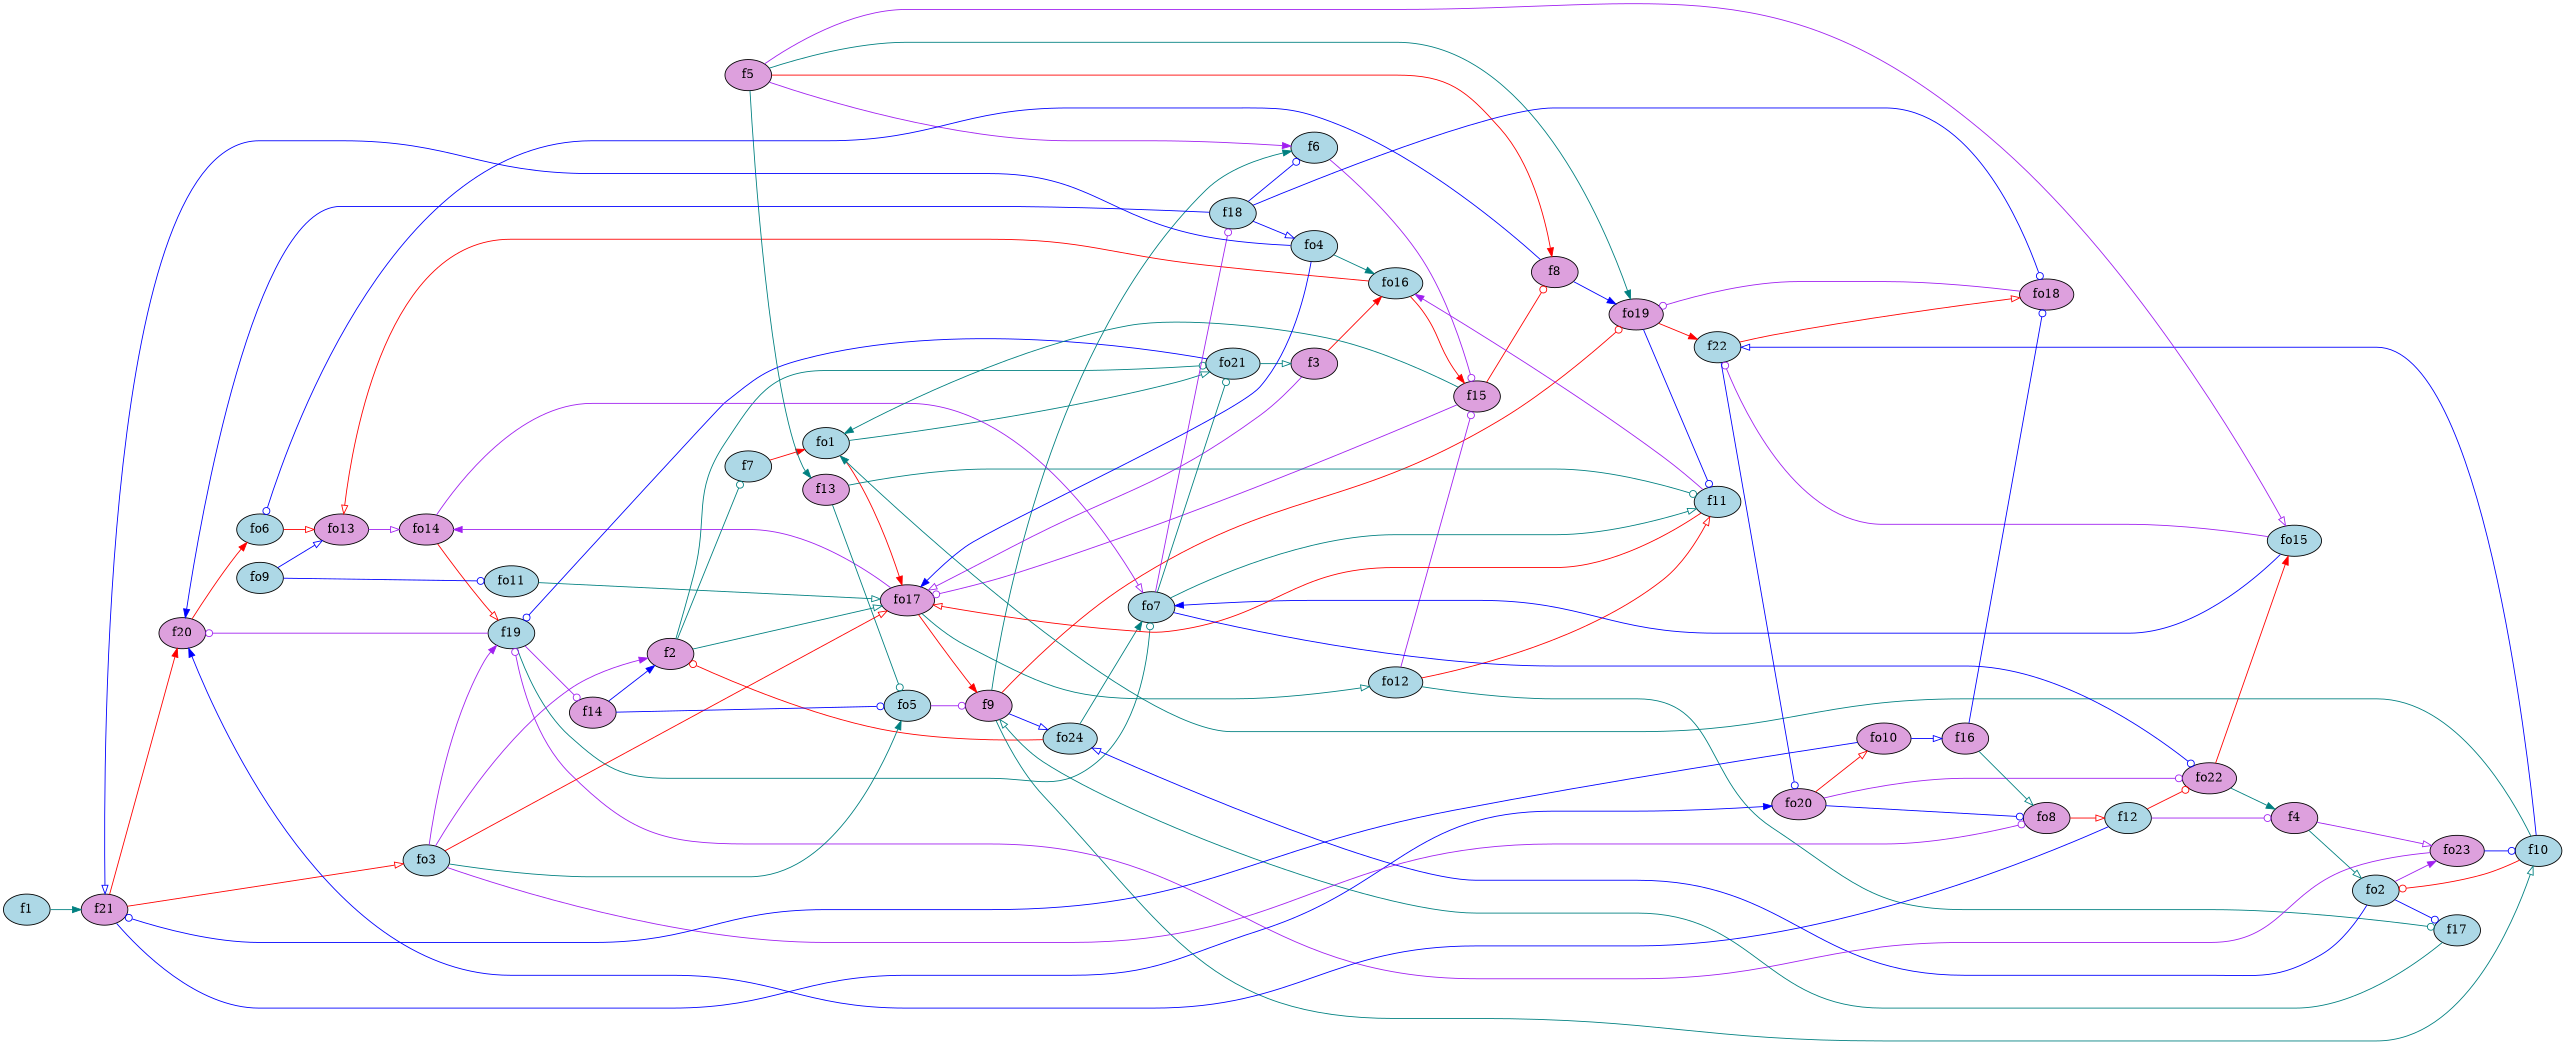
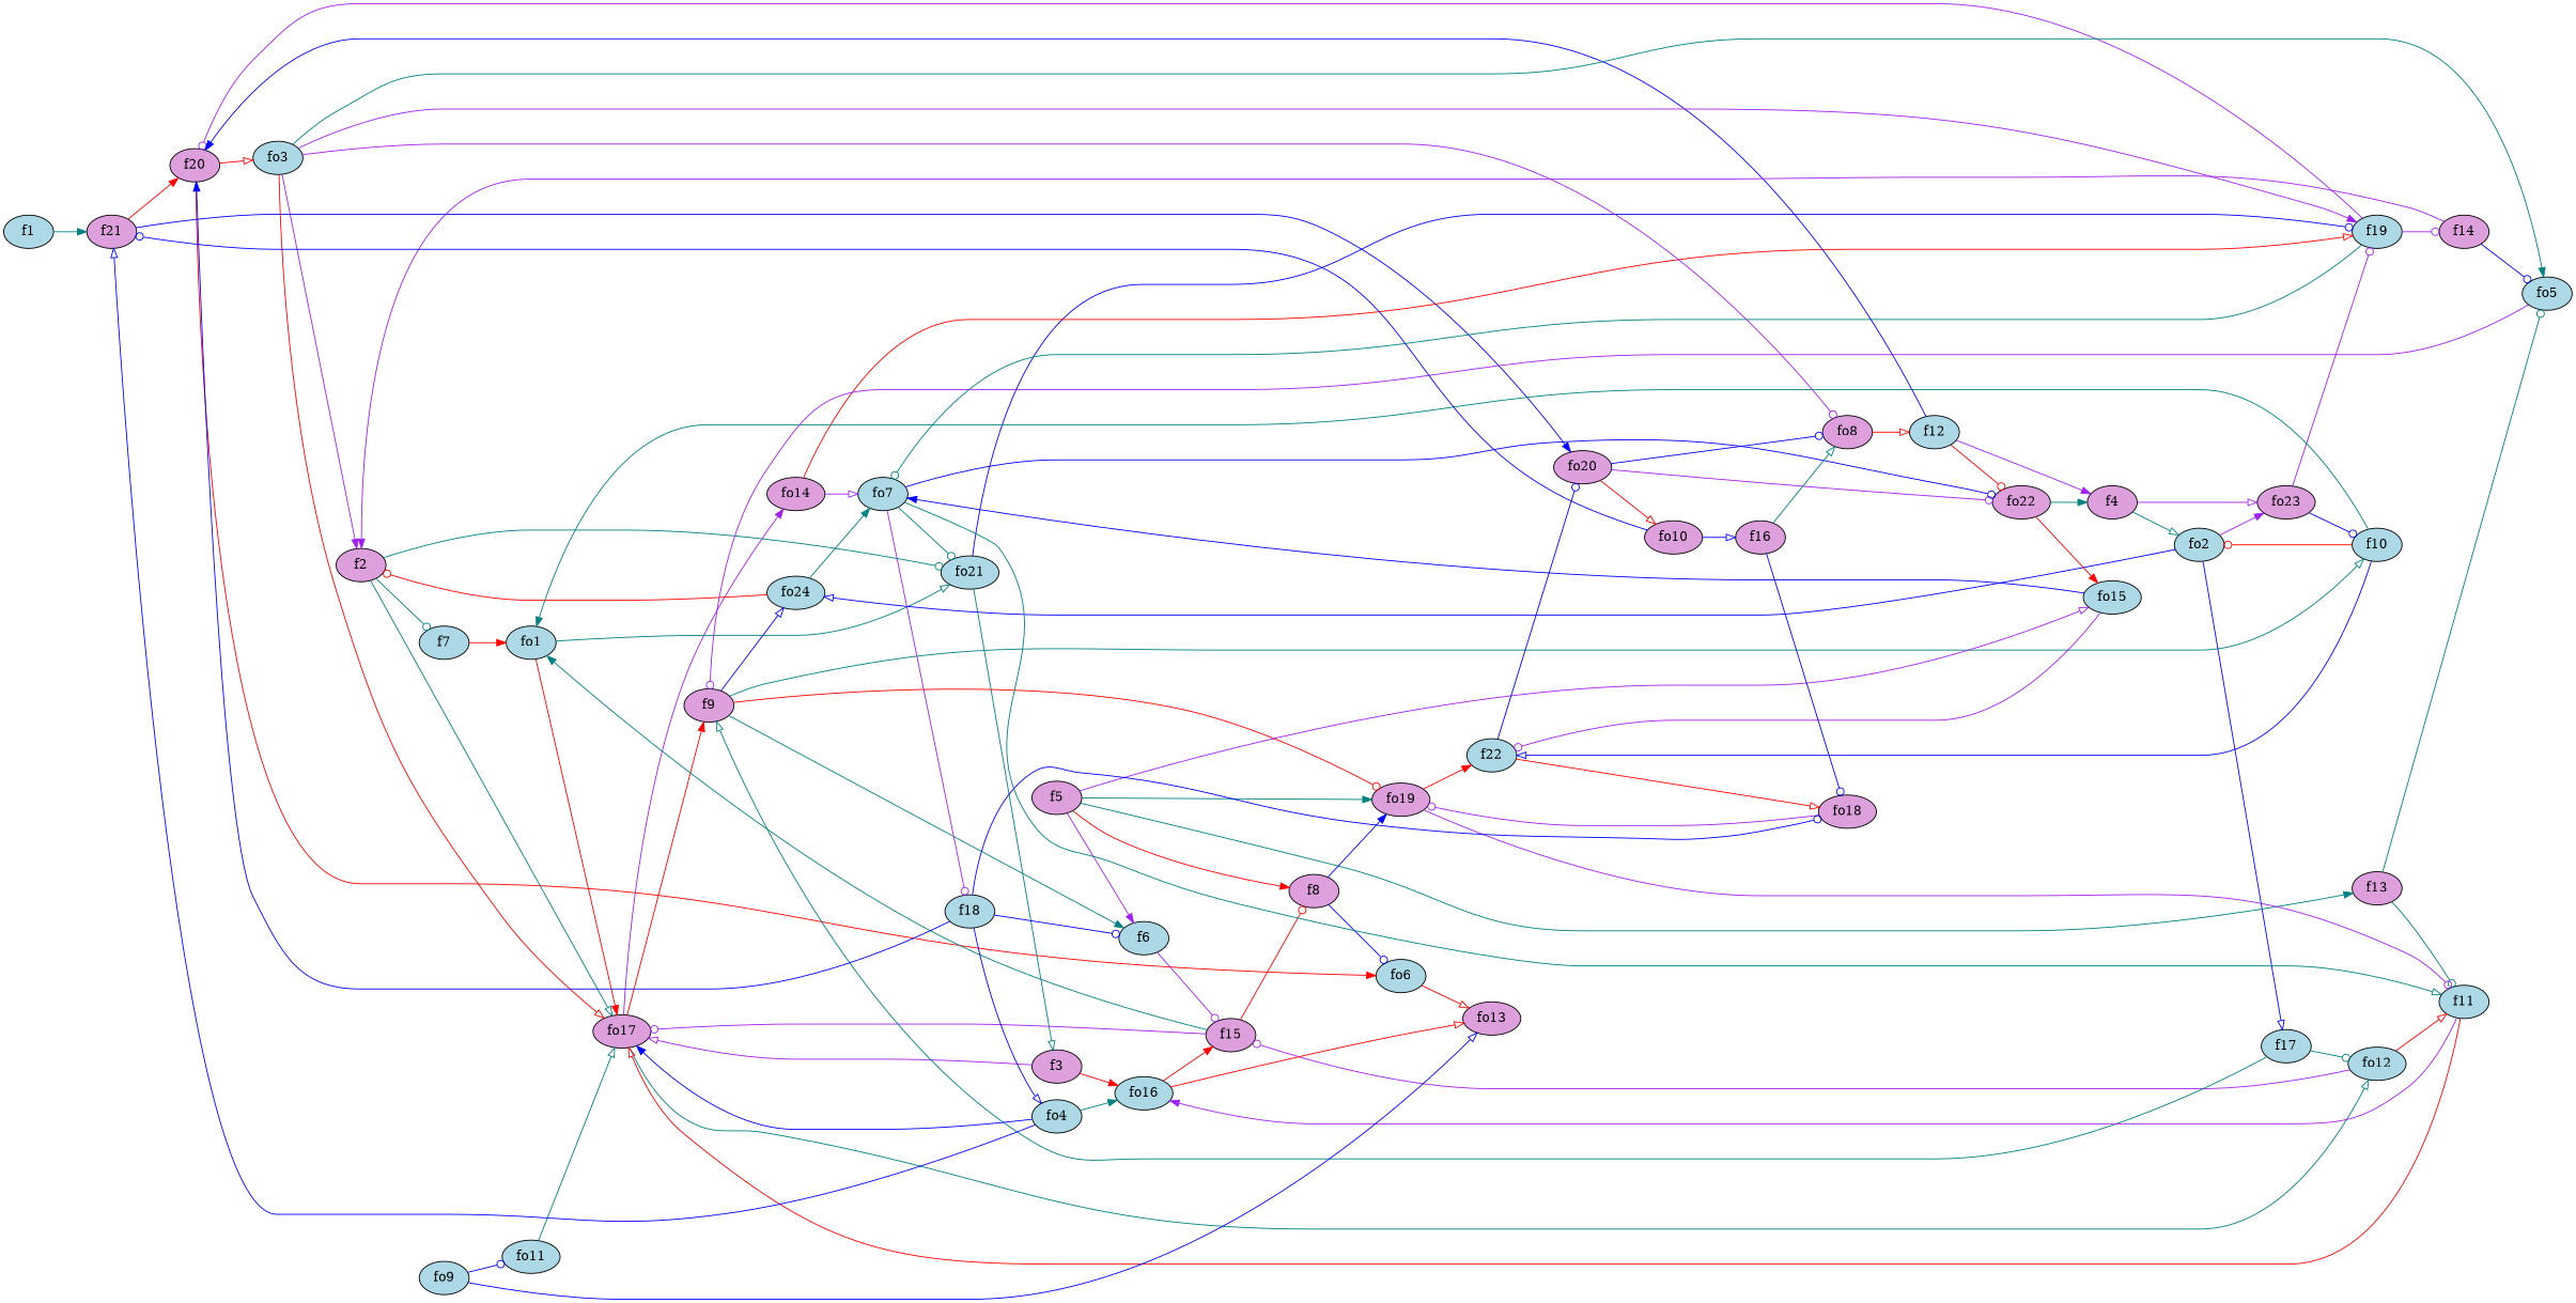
  strict digraph {
    rankdir=LR
    node [fillcolor=lightblue style=filled]
    edge [arrowhead=odot color=blue weight=2]
    f21 [fillcolor=plum]
    f1
    f20 [fillcolor=plum]
    fo20 [fillcolor=plum]
    f2 [fillcolor=plum]
    f7
    fo17 [fillcolor=plum]
    fo21
    fo1
    f9 [fillcolor=plum]
    fo12
    fo14 [fillcolor=plum]
    f3 [fillcolor=plum]
    f19
    fo16
    f15 [fillcolor=plum]
    fo13 [fillcolor=plum]
    f4 [fillcolor=plum]
    fo2
    fo23 [fillcolor=plum]
    fo24
    f17
    f10
    f5 [fillcolor=plum]
    f6
    f8 [fillcolor=plum]
    f13 [fillcolor=plum]
    fo15
    fo19 [fillcolor=plum]
    fo6
    f11
    fo5
    f22
    fo7
    fo18 [fillcolor=plum]
    f12
    fo22 [fillcolor=plum]
    fo3
    f14 [fillcolor=plum]
    f16 [fillcolor=plum]
    fo8 [fillcolor=plum]
    f18
    fo4
    fo10 [fillcolor=plum]
    fo9
    fo11
    f21 -> f20 [arrowhead=normal color=red]
    f21 -> fo20 [arrowhead=normal]
    f1 -> f21 [arrowhead=normal color=teal]
    f20 -> fo6 [arrowhead=normal color=red]
-   f21 -> fo3 [arrowhead=onormal color=red]
+   f20 -> fo3 [arrowhead=onormal color=red]
    fo20 -> fo22 [color=purple]
    fo20 -> fo8
    fo20 -> fo10 [arrowhead=onormal color=red]
    f2 -> f7 [color=teal]
    f2 -> fo17 [arrowhead=onormal color=teal]
    f2 -> fo21 [color=teal]
    f7 -> fo1 [arrowhead=normal color=red]
    fo17 -> f9 [arrowhead=normal color=red]
    fo17 -> fo12 [arrowhead=onormal color=teal]
    fo17 -> fo14 [arrowhead=normal color=purple]
    fo21 -> f3 [arrowhead=onormal color=teal]
    fo21 -> f19
    fo1 -> fo17 [arrowhead=normal color=red]
    fo1 -> fo21 [arrowhead=onormal color=teal]
    f9 -> fo24 [arrowhead=onormal]
    f9 -> f10 [arrowhead=onormal color=teal]
    f9 -> f6 [arrowhead=normal color=teal]
    f9 -> fo19 [color=red]
    fo12 -> f15 [color=purple]
    fo12 -> f11 [arrowhead=onormal color=red]
    fo14 -> f19 [arrowhead=onormal color=red]
    fo14 -> fo7 [arrowhead=onormal color=purple]
    f3 -> fo17 [arrowhead=onormal color=purple]
    f3 -> fo16 [arrowhead=normal color=red]
    f19 -> f20 [color=purple]
    f19 -> fo7 [color=teal]
    f19 -> f14 [color=purple]
    fo16 -> f15 [arrowhead=normal color=red]
    fo16 -> fo13 [arrowhead=onormal color=red]
    f15 -> fo17 [color=purple]
    f15 -> fo1 [arrowhead=normal color=teal]
    f15 -> f8 [color=red]
-   fo13 -> fo14 [arrowhead=onormal color=purple]
    f4 -> fo2 [arrowhead=onormal color=teal]
    f4 -> fo23 [arrowhead=onormal color=purple]
    fo2 -> fo23 [arrowhead=normal color=purple]
    fo2 -> fo24 [arrowhead=onormal]
-   fo2 -> f17
+   fo2 -> f17 [arrowhead=onormal]
    fo23 -> f19 [color=purple]
    fo23 -> f10
    fo24 -> f2 [color=red]
    fo24 -> fo7 [arrowhead=normal color=teal]
    f17 -> f9 [arrowhead=onormal color=teal]
-   fo12 -> f17 [color=teal]
+   f17 -> fo12 [color=teal]
    f10 -> fo1 [arrowhead=normal color=teal]
    f10 -> fo2 [color=red]
    f10 -> f22 [arrowhead=onormal]
    f5 -> f6 [arrowhead=normal color=purple]
    f5 -> f8 [arrowhead=normal color=red]
    f5 -> f13 [arrowhead=normal color=teal]
    f5 -> fo15 [arrowhead=onormal color=purple]
    f5 -> fo19 [arrowhead=normal color=teal]
    f6 -> f15 [color=purple]
    f8 -> fo19 [arrowhead=normal]
    f8 -> fo6
    f13 -> f11 [color=teal]
    f13 -> fo5 [color=teal]
    fo15 -> f22 [color=purple]
    fo15 -> fo7 [arrowhead=normal]
-   fo19 -> f11
+   fo19 -> f11 [color=purple]
    fo19 -> f22 [arrowhead=normal color=red]
    fo6 -> fo13 [arrowhead=onormal color=red]
    f11 -> fo17 [arrowhead=onormal color=red]
    f11 -> fo16 [arrowhead=normal color=purple]
    fo5 -> f9 [color=purple]
    f22 -> fo20
    f22 -> fo18 [arrowhead=onormal color=red]
    fo7 -> fo21 [color=teal]
    fo7 -> f11 [arrowhead=onormal color=teal]
    fo7 -> fo22
    fo7 -> f18 [color=purple]
    fo18 -> fo19 [color=purple]
    f12 -> f20 [arrowhead=normal]
-   f12 -> f4 [color=purple]
+   f12 -> f4 [arrowhead=normal color=purple]
    f12 -> fo22 [color=red]
    fo22 -> f4 [arrowhead=normal color=teal]
    fo22 -> fo15 [arrowhead=normal color=red]
    fo3 -> f2 [arrowhead=normal color=purple]
    fo3 -> fo17 [arrowhead=onormal color=red]
    fo3 -> f19 [arrowhead=normal color=purple]
    fo3 -> fo5 [arrowhead=normal color=teal]
    fo3 -> fo8 [color=purple]
-   f14 -> f2 [arrowhead=normal]
+   f14 -> f2 [arrowhead=normal color=purple]
    f14 -> fo5
    f16 -> fo18
    f16 -> fo8 [arrowhead=onormal color=teal]
    fo8 -> f12 [arrowhead=onormal color=red]
    f18 -> f20 [arrowhead=normal]
    f18 -> f6
    f18 -> fo18
    f18 -> fo4 [arrowhead=onormal]
    fo4 -> f21 [arrowhead=onormal]
    fo4 -> fo17 [arrowhead=normal]
    fo4 -> fo16 [arrowhead=normal color=teal]
    fo10 -> f21
    fo10 -> f16 [arrowhead=onormal]
    fo9 -> fo13 [arrowhead=onormal]
    fo9 -> fo11
    fo11 -> fo17 [arrowhead=onormal color=teal]
  }
